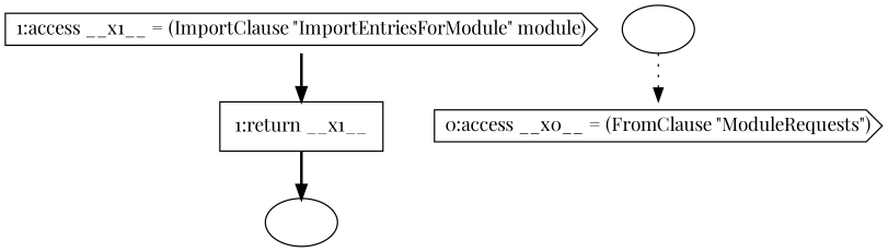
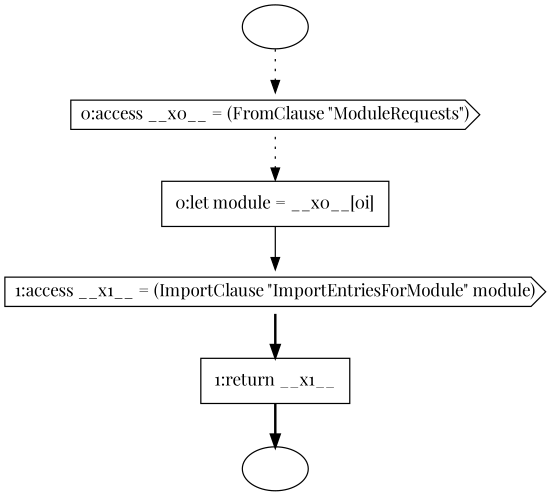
  digraph {
    fontname="Playfair Display"
    node [color=black fillcolor=white shape=ellipse style=filled fontname="Playfair Display"]
    edge [color=black style=bold fontname="Playfair Display"]
    n1 [label=" "]
    n2 [label=<<font color="black">1:access __x1__ = (ImportClause &quot;ImportEntriesForModule&quot; module)</font>> shape=cds]
    n3 [label=<<font color="black">     <table border="0" cellborder="1" cellspacing="0" cellpadding="10">       <tr><td align="left">1:return __x1__</td></tr>     </table>   </font>> margin=0 shape=none]
+   n4 [label=<<font color="black">     <table border="0" cellborder="1" cellspacing="0" cellpadding="10">       <tr><td align="left">0:let module = __x0__[0i]</td></tr>     </table>   </font>> margin=0 shape=none]
    n5 [label=<<font color="black">0:access __x0__ = (FromClause &quot;ModuleRequests&quot;)</font>> shape=cds]
    n6 [label=" "]
    n2 -> n3
    n3 -> n1
+   n4 -> n2 [style=solid]
+   n5 -> n4 [style=dotted]
    n6 -> n5 [style=dotted]
  }
